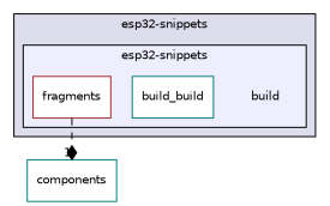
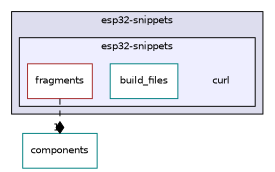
  digraph {
    compound=true
    node [fontname=Helvetica fontsize=10 shape=box color=teal fillcolor=white style=filled]
-   n1 [label=build shape=plaintext color=black fillcolor="" style=""]
-   n2 [label=build_build]
+   n1 [label=curl shape=plaintext color=black fillcolor="" style=""]
+   n2 [label=build_files]
    n3 [color=brown label=fragments]
    n4 [label=components]
    subgraph cluster_1 {
      bgcolor="#ddddee"
      fontname=Helvetica
      fontsize=10
      label="esp32-snippets"
      pencolor=black
      subgraph cluster_2 {
        bgcolor="#eeeeff"
        fontname=Helvetica
        fontsize=10
        pencolor=black
        n1
        n2
        n3
      }
    }
    n3 -> n4 [headlabel=1 labeldistance=1.5 labelfontname=Helvetica labelfontsize=10 style=dashed arrowhead=diamond]
  }
